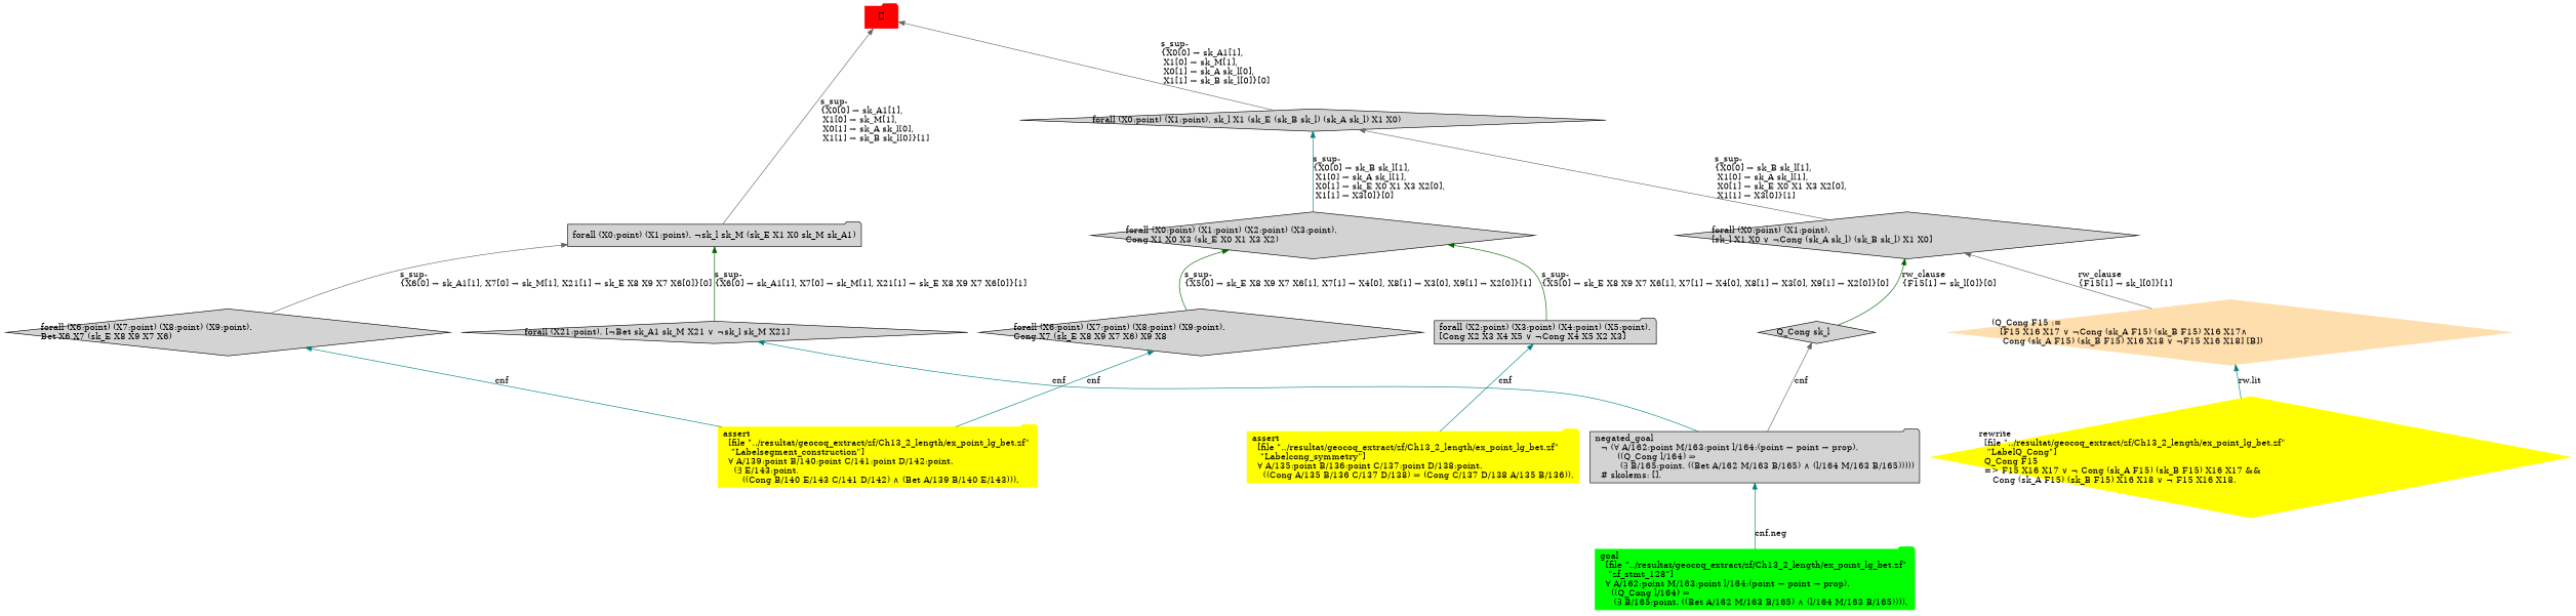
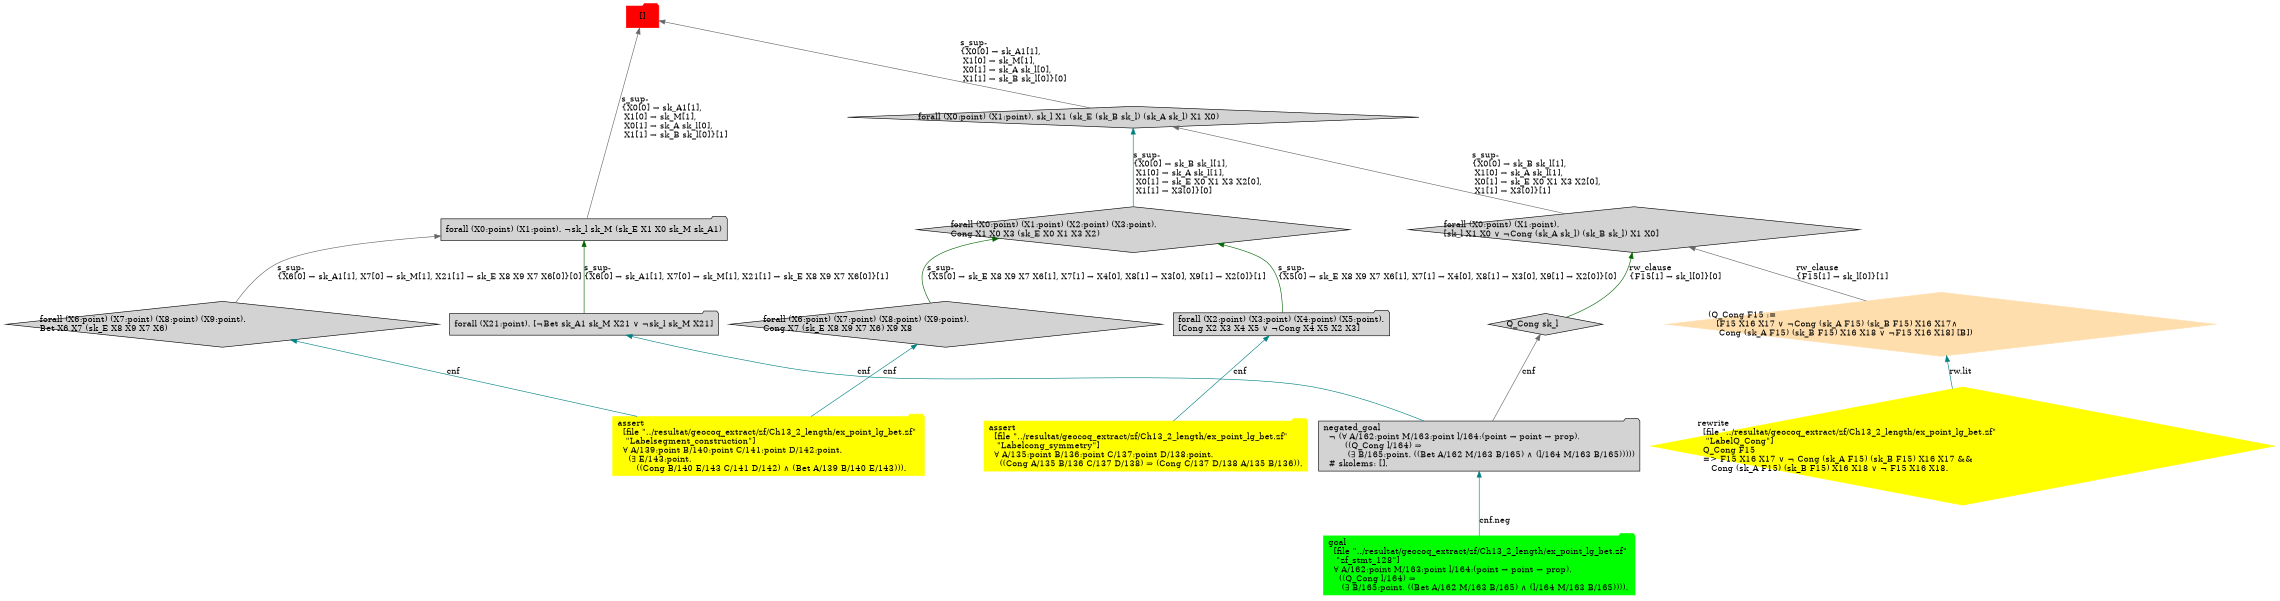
  digraph {
    node [shape=folder style=filled]
    edge [dir=back color=teal]
    n1 [color=red label="[]"]
    n2 [label="forall (X0:point) (X1:point). ¬sk_l sk_M (sk_E X1 X0 sk_M sk_A1)\l"]
    n3 [label="forall (X0:point) (X1:point). sk_l X1 (sk_E (sk_B sk_l) (sk_A sk_l) X1 X0)\l" shape=diamond]
-   n4 [label="forall (X21:point). [¬Bet sk_A1 sk_M X21 ∨ ¬sk_l sk_M X21]\l" shape=diamond]
+   n4 [label="forall (X21:point). [¬Bet sk_A1 sk_M X21 ∨ ¬sk_l sk_M X21]\l"]
    n5 [label="forall (X6:point) (X7:point) (X8:point) (X9:point).\lBet X6 X7 (sk_E X8 X9 X7 X6)\l" shape=diamond]
    n6 [label="negated_goal\l  ¬ (∀ A/162:point M/163:point l/164:(point → point → prop).\l        ((Q_Cong l/164) ⇒\l         (∃ B/165:point. ((Bet A/162 M/163 B/165) ∧ (l/164 M/163 B/165)))))\l  # skolems: [].\l"]
    n7 [color=green label="goal\l  [file \"../resultat/geocoq_extract/zf/Ch13_2_length/ex_point_lg_bet.zf\" \l   \"zf_stmt_128\"]\l  ∀ A/162:point M/163:point l/164:(point → point → prop).\l    ((Q_Cong l/164) ⇒\l     (∃ B/165:point. ((Bet A/162 M/163 B/165) ∧ (l/164 M/163 B/165)))).\l"]
    n8 [color=yellow label="assert\l  [file \"../resultat/geocoq_extract/zf/Ch13_2_length/ex_point_lg_bet.zf\" \l   \"Labelsegment_construction\"]\l  ∀ A/139:point B/140:point C/141:point D/142:point.\l    (∃ E/143:point.\l       ((Cong B/140 E/143 C/141 D/142) ∧ (Bet A/139 B/140 E/143))).\l"]
    n9 [label="forall (X0:point) (X1:point).\l[sk_l X1 X0 ∨ ¬Cong (sk_A sk_l) (sk_B sk_l) X1 X0]\l" shape=diamond]
    n10 [label="forall (X0:point) (X1:point) (X2:point) (X3:point).\lCong X1 X0 X3 (sk_E X0 X1 X3 X2)\l" shape=diamond]
    n11 [color=navajowhite label="(Q_Cong F15 :=\l   [F15 X16 X17 ∨ ¬Cong (sk_A F15) (sk_B F15) X16 X17∧\l    Cong (sk_A F15) (sk_B F15) X16 X18 ∨ ¬F15 X16 X18] [B])\l" shape=diamond]
    n12 [label="Q_Cong sk_l\l" shape=diamond]
    n13 [color=yellow label="rewrite\l  [file \"../resultat/geocoq_extract/zf/Ch13_2_length/ex_point_lg_bet.zf\" \l   \"LabelQ_Cong\"]\l  Q_Cong F15\l  =\> F15 X16 X17 ∨ ¬ Cong (sk_A F15) (sk_B F15) X16 X17 && \l     Cong (sk_A F15) (sk_B F15) X16 X18 ∨ ¬ F15 X16 X18.\l" shape=diamond]
    n14 [label="forall (X2:point) (X3:point) (X4:point) (X5:point).\l[Cong X2 X3 X4 X5 ∨ ¬Cong X4 X5 X2 X3]\l"]
    n15 [label="forall (X6:point) (X7:point) (X8:point) (X9:point).\lCong X7 (sk_E X8 X9 X7 X6) X9 X8\l" shape=diamond]
    n16 [color=yellow label="assert\l  [file \"../resultat/geocoq_extract/zf/Ch13_2_length/ex_point_lg_bet.zf\" \l   \"Labelcong_symmetry\"]\l  ∀ A/135:point B/136:point C/137:point D/138:point.\l    ((Cong A/135 B/136 C/137 D/138) ⇒ (Cong C/137 D/138 A/135 B/136)).\l"]
    n1 -> n2 [label="s_sup-\l\{X0[0] → sk_A1[1], \l X1[0] → sk_M[1], \l X0[1] → sk_A sk_l[0], \l X1[1] → sk_B sk_l[0]\}[1]\l" color=gray40]
    n1 -> n3 [label="s_sup-\l\{X0[0] → sk_A1[1], \l X1[0] → sk_M[1], \l X0[1] → sk_A sk_l[0], \l X1[1] → sk_B sk_l[0]\}[0]\l" color=gray40]
    n2 -> n4 [label="s_sup-\l\{X6[0] → sk_A1[1], X7[0] → sk_M[1], X21[1] → sk_E X8 X9 X7 X6[0]\}[1]\l" color=darkgreen]
    n2 -> n5 [label="s_sup-\l\{X6[0] → sk_A1[1], X7[0] → sk_M[1], X21[1] → sk_E X8 X9 X7 X6[0]\}[0]\l" color=gray40]
    n3 -> n9 [label="s_sup-\l\{X0[0] → sk_B sk_l[1], \l X1[0] → sk_A sk_l[1], \l X0[1] → sk_E X0 X1 X3 X2[0], \l X1[1] → X3[0]\}[1]\l" color=gray40]
    n3 -> n10 [label="s_sup-\l\{X0[0] → sk_B sk_l[1], \l X1[0] → sk_A sk_l[1], \l X0[1] → sk_E X0 X1 X3 X2[0], \l X1[1] → X3[0]\}[0]\l"]
    n4 -> n6 [label=cnf]
    n5 -> n8 [label=cnf]
    n6 -> n7 [label="cnf.neg"]
    n9 -> n11 [label="rw_clause\l\{F15[1] → sk_l[0]\}[1]\l" color=gray40]
    n9 -> n12 [label="rw_clause\l\{F15[1] → sk_l[0]\}[0]\l" color=darkgreen]
    n10 -> n14 [label="s_sup-\l\{X5[0] → sk_E X8 X9 X7 X6[1], X7[1] → X4[0], X8[1] → X3[0], X9[1] → X2[0]\}[0]\l" color=darkgreen]
    n10 -> n15 [label="s_sup-\l\{X5[0] → sk_E X8 X9 X7 X6[1], X7[1] → X4[0], X8[1] → X3[0], X9[1] → X2[0]\}[1]\l" color=darkgreen]
    n11 -> n13 [label="rw.lit"]
    n12 -> n6 [label=cnf color=gray40]
    n14 -> n16 [label=cnf]
    n15 -> n8 [label=cnf]
  }
